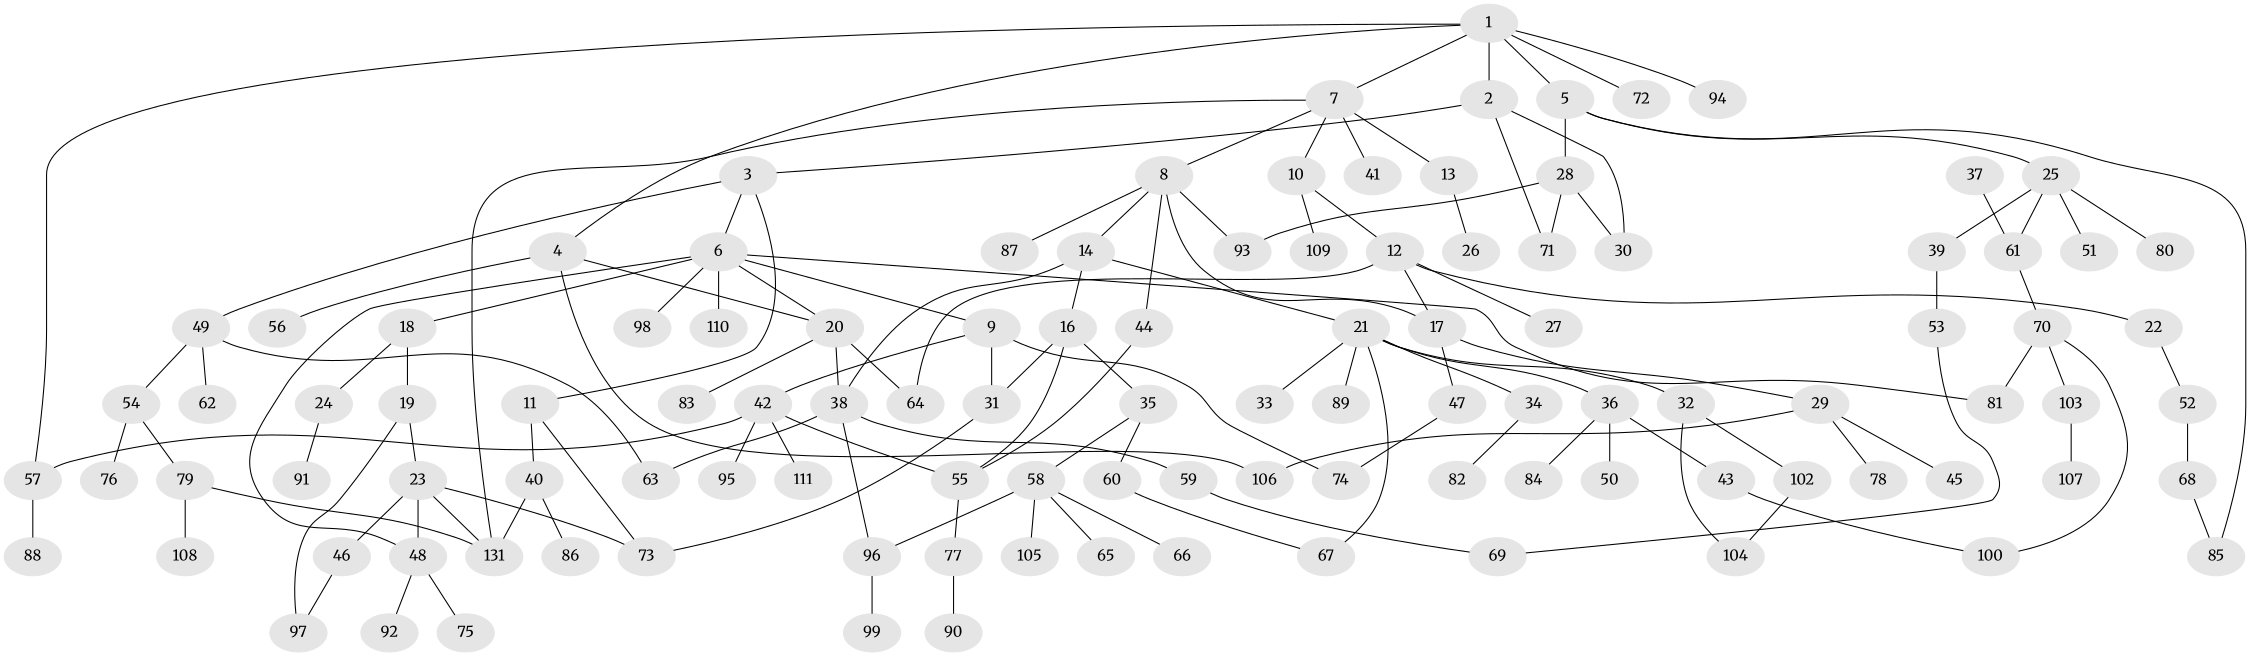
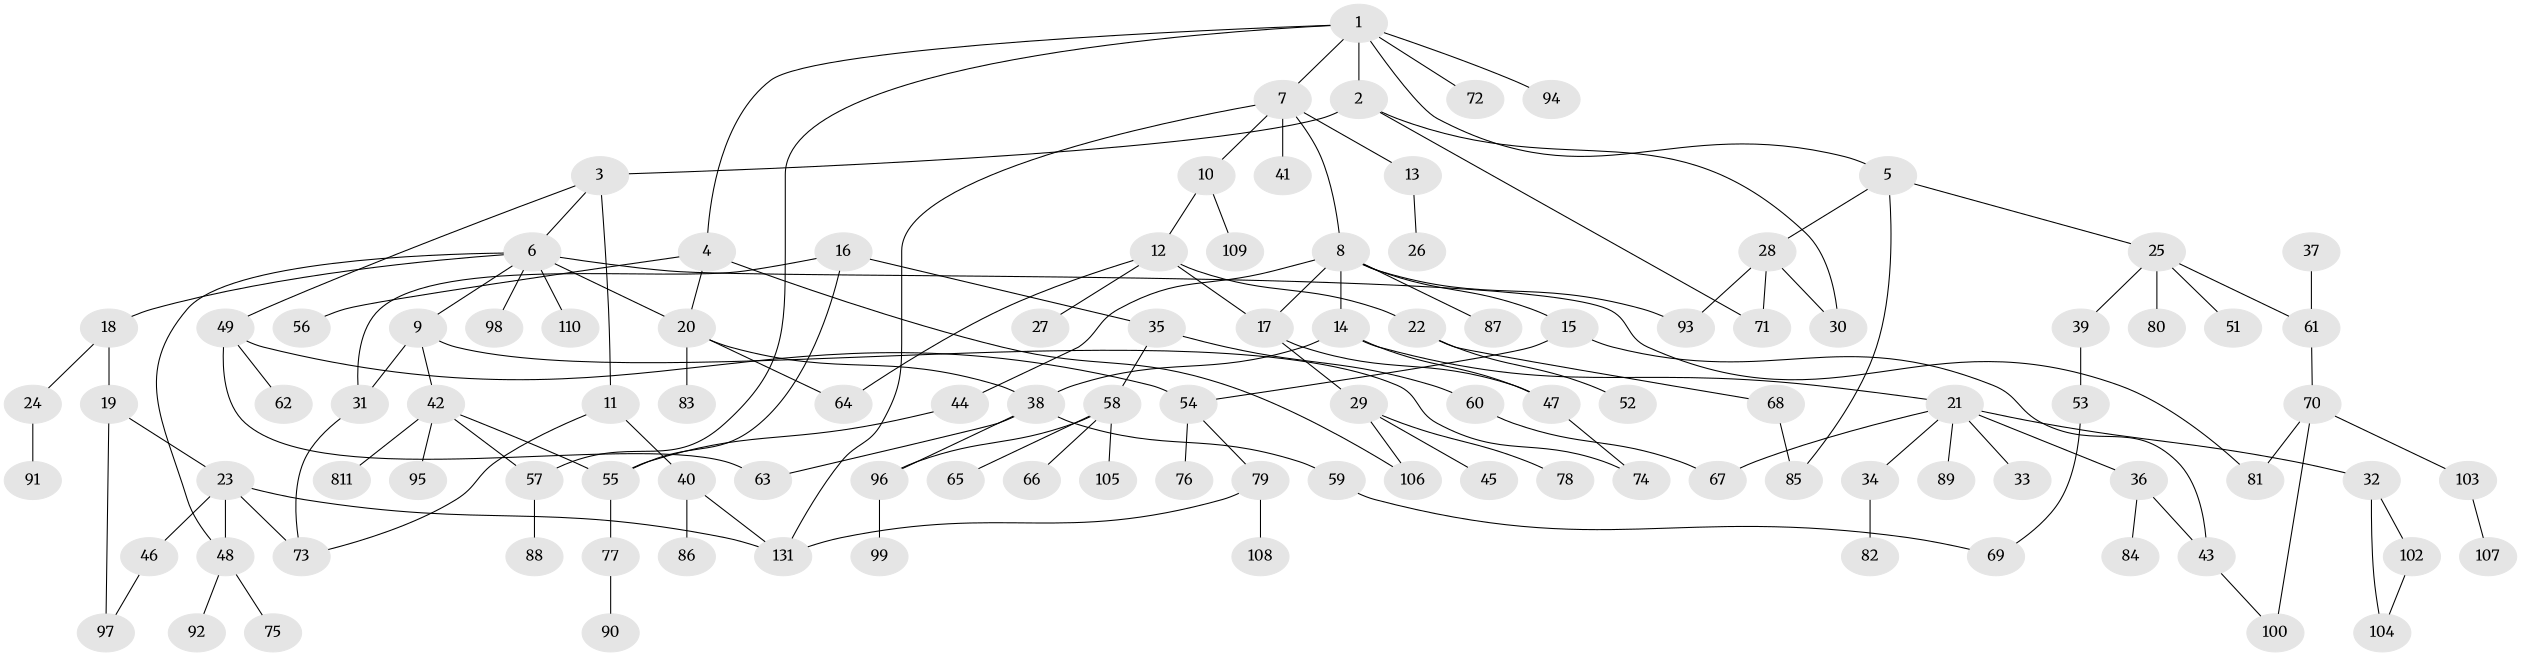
  graph {
    fontname=Merriweather
    node [color=gray90 fontname=Merriweather style=filled]
    edge [fontname=Merriweather]
    1
    2
    4
    5
    7
    57
    72
    94
    3
    30
    71
    20
    56
    106
    25
    28
    85
    8
    10
    13
    41
    n22 [label=131]
    88
    6
    11
    49
    9
    18
    48
    81
    98
    110
    40
    73
    54
    63
    62
    64
    38
    83
    39
    51
    61
    80
    93
    31
    42
    74
    19
    24
    75
    92
    14
+   15
    17
    44
    87
    12
    109
    26
    16
    21
    43
    29
    47
    37
    55
    95
-   111
+   111 [label=811]
    22
    27
    86
    52
    35
    32
    33
    34
    36
    67
    89
    59
    96
    100
    76
    79
    58
    60
    77
    45
    78
    23
    97
    91
    46
    102
    104
    82
-   50
    84
    68
    53
    70
    65
    66
    105
    69
    99
    108
    90
    103
    107
    1 -- 2
    1 -- 4
    1 -- 5
    1 -- 7
    1 -- 57
    1 -- 72
    1 -- 94
    2 -- 3
    2 -- 30
    2 -- 71
    4 -- 20
    4 -- 56
    4 -- 106
    5 -- 25
    5 -- 28
    5 -- 85
    7 -- 8
    7 -- 10
    7 -- 13
    7 -- 41
    7 -- n22
    57 -- 88
    3 -- 6
    3 -- 11
    3 -- 49
    20 -- 64
    20 -- 38
    20 -- 83
    25 -- 39
    25 -- 51
    25 -- 61
    25 -- 80
    28 -- 30
    28 -- 71
    28 -- 93
    8 -- 93
    8 -- 14
+   8 -- 15
    8 -- 17
    8 -- 44
    8 -- 87
    10 -- 12
    10 -- 109
    13 -- 26
    6 -- 20
    6 -- 9
    6 -- 18
    6 -- 48
    6 -- 81
    6 -- 98
    6 -- 110
    11 -- 40
    11 -- 73
    49 -- 54
    49 -- 63
    49 -- 62
    9 -- 31
    9 -- 42
    9 -- 74
    18 -- 19
    18 -- 24
    48 -- 75
    48 -- 92
    40 -- n22
    40 -- 86
    54 -- 76
    54 -- 79
    38 -- 63
    38 -- 59
    38 -- 96
    39 -- 53
    61 -- 70
    31 -- 73
    42 -- 57
    42 -- 55
    42 -- 95
    42 -- 111
    19 -- 23
    19 -- 97
    24 -- 91
    14 -- 38
-   14 -- 16
+   14 -- 47
    14 -- 21
+   15 -- 54
+   15 -- 43
    17 -- 29
    17 -- 47
    44 -- 55
    12 -- 64
    12 -- 17
    12 -- 22
    12 -- 27
    16 -- 31
    16 -- 55
    16 -- 35
    21 -- 32
    21 -- 33
    21 -- 34
    21 -- 36
    21 -- 67
    21 -- 89
    43 -- 100
    29 -- 106
    29 -- 45
    29 -- 78
    47 -- 74
    37 -- 61
    55 -- 77
    22 -- 52
-   52 -- 68
+   22 -- 68
    35 -- 58
    35 -- 60
    32 -- 102
    32 -- 104
    34 -- 82
    36 -- 43
-   36 -- 50
    36 -- 84
    59 -- 69
    96 -- 99
    79 -- n22
    79 -- 108
    58 -- 96
    58 -- 65
    58 -- 66
    58 -- 105
    60 -- 67
    77 -- 90
    23 -- n22
    23 -- 48
    23 -- 73
    23 -- 46
    46 -- 97
    102 -- 104
    68 -- 85
    53 -- 69
    70 -- 81
    70 -- 100
    70 -- 103
    103 -- 107
  }
